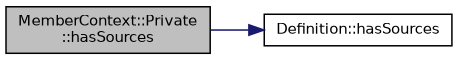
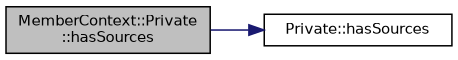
  digraph {
    rankdir=LR
    node [color=black fontname=Helvetica fontsize=10 shape=record style=filled]
    n1 [fillcolor=grey75 fontcolor=black height=0.2 label="MemberContext::Private\l::hasSources" width=0.4]
-   n2 [fillcolor=white height=0.2 label="Definition::hasSources" width=0.4]
+   n2 [fillcolor=white height=0.2 label="Private::hasSources" width=0.4]
    n1 -> n2 [color=midnightblue fontname=Helvetica fontsize=10 labelfontname=Helvetica labelfontsize=10 style=solid]
  }
